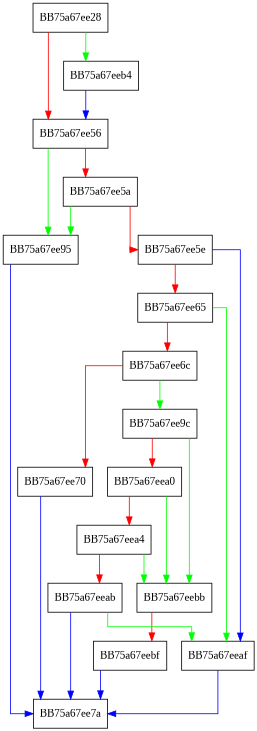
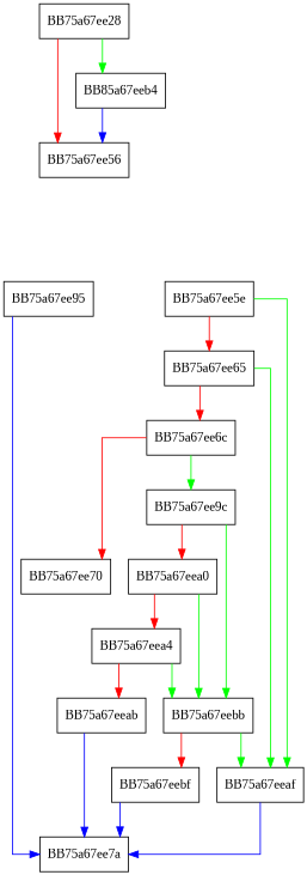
  digraph {
    fontname="Liberation Serif"
    splines=ortho
    node [fontname="Liberation Serif" shape=box]
    edge [color=green fontname="Liberation Serif"]
    BB75a67ee28
-   BB75a67eeb4
+   BB75a67eeb4 [label=BB85a67eeb4]
    BB75a67ee56
    BB75a67ee95
-   BB75a67ee5a
    BB75a67ee7a
    BB75a67ee5e
    BB75a67eeaf
    BB75a67ee65
    BB75a67ee6c
    BB75a67ee9c
    BB75a67ee70
    BB75a67eea0
    BB75a67eebb
    BB75a67eea4
    BB75a67eebf
    BB75a67eeab
    BB75a67ee28 -> BB75a67eeb4
    BB75a67ee28 -> BB75a67ee56 [color=red]
    BB75a67eeb4 -> BB75a67ee56 [color=blue]
-   BB75a67ee56 -> BB75a67ee95
-   BB75a67ee56 -> BB75a67ee5a [color=red]
    BB75a67ee95 -> BB75a67ee7a [color=blue]
-   BB75a67ee5a -> BB75a67ee95
-   BB75a67ee5a -> BB75a67ee5e [color=red]
-   BB75a67ee5e -> BB75a67eeaf [color=blue]
+   BB75a67ee5e -> BB75a67eeaf
    BB75a67ee5e -> BB75a67ee65 [color=red]
    BB75a67eeaf -> BB75a67ee7a [color=blue]
    BB75a67ee65 -> BB75a67eeaf
    BB75a67ee65 -> BB75a67ee6c [color=red]
    BB75a67ee6c -> BB75a67ee9c
    BB75a67ee6c -> BB75a67ee70 [color=red]
    BB75a67ee9c -> BB75a67eea0 [color=red]
    BB75a67ee9c -> BB75a67eebb
-   BB75a67ee70 -> BB75a67ee7a [color=blue]
    BB75a67eea0 -> BB75a67eebb
    BB75a67eea0 -> BB75a67eea4 [color=red]
-   BB75a67eeab -> BB75a67eeaf
+   BB75a67eebb -> BB75a67eeaf
    BB75a67eebb -> BB75a67eebf [color=red]
    BB75a67eea4 -> BB75a67eebb
    BB75a67eea4 -> BB75a67eeab [color=red]
    BB75a67eebf -> BB75a67ee7a [color=blue]
    BB75a67eeab -> BB75a67ee7a [color=blue]
  }
